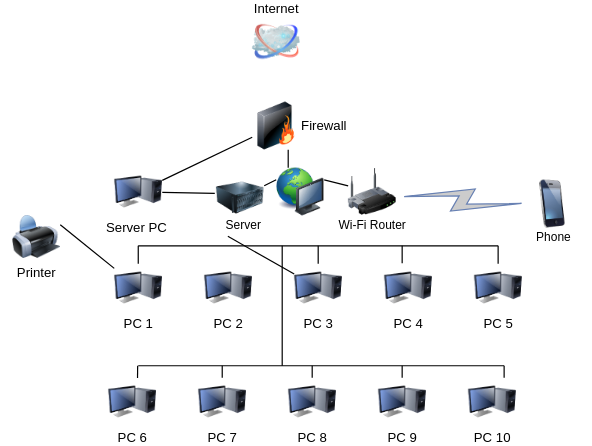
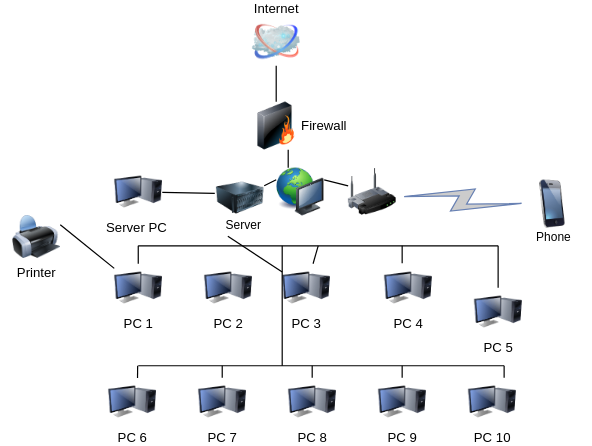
  <mxCell id="0" />
  <mxCell id="1" parent="0" />
  <mxCell id="2" style="edgeStyle=none;rounded=0;html=1;labelBackgroundColor=none;endArrow=none;strokeWidth=2;fontFamily=Verdana;fontSize=22;entryX=1;entryY=0.25;entryDx=0;entryDy=0;" parent="1" source="3" target="38" edge="1"><mxGeometry relative="1" as="geometry" /></mxCell>
  <mxCell id="3" value="" style="image;html=1;labelBackgroundColor=#ffffff;image=img/lib/clip_art/networking/Wireless_Router_128x128.png;rounded=1;shadow=0;comic=0;strokeWidth=2;fontSize=22" parent="1" vertex="1"><mxGeometry x="580" y="270" width="80" height="80" as="geometry" /></mxCell>
  <mxCell id="4" value="Internet" style="image;html=1;labelBackgroundColor=#ffffff;image=img/lib/clip_art/networking/Cloud_128x128.png;rounded=1;shadow=0;comic=0;strokeWidth=2;fontSize=22;labelPosition=center;verticalLabelPosition=top;align=center;verticalAlign=bottom;" parent="1" vertex="1"><mxGeometry x="420" y="20" width="80" height="80" as="geometry" /></mxCell>
- <mxCell id="5" style="edgeStyle=none;rounded=0;html=1;labelBackgroundColor=none;endArrow=none;strokeWidth=2;fontFamily=Verdana;fontSize=22;" parent="1" source="6" target="15" edge="1"><mxGeometry relative="1" as="geometry" /></mxCell>
+ <mxCell id="5" style="edgeStyle=none;rounded=0;html=1;labelBackgroundColor=none;endArrow=none;strokeWidth=2;fontFamily=Verdana;fontSize=22" parent="1" source="6" target="4" edge="1"><mxGeometry relative="1" as="geometry" /></mxCell>
  <mxCell id="6" value="Firewall" style="image;html=1;labelBackgroundColor=#ffffff;image=img/lib/clip_art/networking/Firewall_128x128.png;rounded=1;shadow=0;comic=0;strokeWidth=2;fontSize=22;labelPosition=right;verticalLabelPosition=middle;align=left;verticalAlign=middle;" parent="1" vertex="1"><mxGeometry x="420" y="160" width="80" height="80" as="geometry" /></mxCell>
  <mxCell id="7" value="PC 1" style="image;html=1;labelBackgroundColor=#ffffff;image=img/lib/clip_art/computers/Monitor_Tower_128x128.png;rounded=1;shadow=0;comic=0;strokeWidth=2;fontSize=22" parent="1" vertex="1"><mxGeometry x="190" y="430" width="80" height="80" as="geometry" /></mxCell>
  <mxCell id="8" value="Printer" style="image;html=1;labelBackgroundColor=#ffffff;image=img/lib/clip_art/computers/Printer_128x128.png;rounded=1;shadow=0;comic=0;strokeWidth=2;fontSize=22" parent="1" vertex="1"><mxGeometry x="20" y="345" width="80" height="80" as="geometry" /></mxCell>
  <mxCell id="9" value="" style="html=1;fillColor=#CCCCCC;strokeColor=#6881B3;gradientColor=none;gradientDirection=north;strokeWidth=2;shape=mxgraph.networks.comm_link_edge;html=1;labelBackgroundColor=none;endArrow=none;fontFamily=Verdana;fontSize=22;fontColor=#000000;exitX=0;exitY=0.5;exitDx=0;exitDy=0;entryX=1.03;entryY=0.592;entryDx=0;entryDy=0;entryPerimeter=0;" parent="1" source="10" target="3" edge="1"><mxGeometry width="100" height="100" relative="1" as="geometry"><mxPoint x="820" y="465" as="sourcePoint" /><mxPoint x="640" y="450" as="targetPoint" /><Array as="points" /></mxGeometry></mxCell>
  <mxCell id="10" value="" style="image;html=1;image=img/lib/clip_art/telecommunication/iPhone_128x128.png" vertex="1" parent="1"><mxGeometry x="880" y="290" width="80" height="80" as="geometry" /></mxCell>
  <mxCell id="11" value="PC 2" style="image;html=1;labelBackgroundColor=#ffffff;image=img/lib/clip_art/computers/Monitor_Tower_128x128.png;rounded=1;shadow=0;comic=0;strokeWidth=2;fontSize=22" vertex="1" parent="1"><mxGeometry x="340" y="430" width="80" height="80" as="geometry" /></mxCell>
- <mxCell id="12" value="PC 3" style="image;html=1;labelBackgroundColor=#ffffff;image=img/lib/clip_art/computers/Monitor_Tower_128x128.png;rounded=1;shadow=0;comic=0;strokeWidth=2;fontSize=22" vertex="1" parent="1"><mxGeometry x="490" y="430" width="80" height="80" as="geometry" /></mxCell>
+ <mxCell id="12" value="PC 3" style="image;html=1;labelBackgroundColor=#ffffff;image=img/lib/clip_art/computers/Monitor_Tower_128x128.png;rounded=1;shadow=0;comic=0;strokeWidth=2;fontSize=22" vertex="1" parent="1"><mxGeometry x="470" y="430" width="80" height="80" as="geometry" /></mxCell>
  <mxCell id="13" value="PC 4" style="image;html=1;labelBackgroundColor=#ffffff;image=img/lib/clip_art/computers/Monitor_Tower_128x128.png;rounded=1;shadow=0;comic=0;strokeWidth=2;fontSize=22" vertex="1" parent="1"><mxGeometry x="640" y="430" width="80" height="80" as="geometry" /></mxCell>
- <mxCell id="14" value="PC 5" style="image;html=1;labelBackgroundColor=#ffffff;image=img/lib/clip_art/computers/Monitor_Tower_128x128.png;rounded=1;shadow=0;comic=0;strokeWidth=2;fontSize=22" vertex="1" parent="1"><mxGeometry x="790" y="430" width="80" height="80" as="geometry" /></mxCell>
+ <mxCell id="14" value="PC 5" style="image;html=1;labelBackgroundColor=#ffffff;image=img/lib/clip_art/computers/Monitor_Tower_128x128.png;rounded=1;shadow=0;comic=0;strokeWidth=2;fontSize=22" vertex="1" parent="1"><mxGeometry x="790" y="470" width="80" height="80" as="geometry" /></mxCell>
  <mxCell id="15" value="Server PC&amp;nbsp;" style="image;html=1;labelBackgroundColor=#ffffff;image=img/lib/clip_art/computers/Monitor_Tower_128x128.png;rounded=1;shadow=0;comic=0;strokeWidth=2;fontSize=22" vertex="1" parent="1"><mxGeometry x="190" y="270" width="80" height="80" as="geometry" /></mxCell>
  <mxCell id="16" value="" style="image;html=1;image=img/lib/clip_art/computers/Server_128x128.png" vertex="1" parent="1"><mxGeometry x="360" y="280" width="80" height="80" as="geometry" /></mxCell>
  <mxCell id="17" value="" style="endArrow=none;html=1;entryX=0;entryY=0.25;entryDx=0;entryDy=0;strokeWidth=2;" edge="1" parent="1" source="16" target="38"><mxGeometry width="50" height="50" relative="1" as="geometry"><mxPoint x="450" y="370" as="sourcePoint" /><mxPoint x="500" y="320" as="targetPoint" /></mxGeometry></mxCell>
  <mxCell id="18" value="" style="endArrow=none;html=1;strokeWidth=2;exitX=-0.03;exitY=0.407;exitDx=0;exitDy=0;exitPerimeter=0;" edge="1" parent="1" source="16" target="15"><mxGeometry width="50" height="50" relative="1" as="geometry"><mxPoint x="430" y="290" as="sourcePoint" /><mxPoint x="450" y="250" as="targetPoint" /></mxGeometry></mxCell>
  <mxCell id="19" value="" style="endArrow=none;html=1;strokeWidth=2;exitX=0.134;exitY=1.138;exitDx=0;exitDy=0;exitPerimeter=0;" edge="1" parent="1" source="40" target="12"><mxGeometry width="50" height="50" relative="1" as="geometry"><mxPoint x="377" y="380" as="sourcePoint" /><mxPoint x="280" y="320.803" as="targetPoint" /></mxGeometry></mxCell>
  <mxCell id="20" value="" style="endArrow=none;html=1;strokeWidth=2;" edge="1" parent="1"><mxGeometry width="50" height="50" relative="1" as="geometry"><mxPoint x="830" y="400" as="sourcePoint" /><mxPoint x="230" y="400" as="targetPoint" /></mxGeometry></mxCell>
  <mxCell id="21" value="" style="endArrow=none;html=1;strokeWidth=2;exitX=0.5;exitY=0;exitDx=0;exitDy=0;" edge="1" parent="1" source="7"><mxGeometry width="50" height="50" relative="1" as="geometry"><mxPoint x="840" y="410" as="sourcePoint" /><mxPoint x="230" y="400" as="targetPoint" /></mxGeometry></mxCell>
  <mxCell id="22" value="" style="endArrow=none;html=1;strokeWidth=2;" edge="1" parent="1" source="12"><mxGeometry width="50" height="50" relative="1" as="geometry"><mxPoint x="850" y="420" as="sourcePoint" /><mxPoint x="530" y="400" as="targetPoint" /></mxGeometry></mxCell>
  <mxCell id="23" value="" style="endArrow=none;html=1;strokeWidth=2;" edge="1" parent="1"><mxGeometry width="50" height="50" relative="1" as="geometry"><mxPoint x="670" y="429" as="sourcePoint" /><mxPoint x="670" y="400" as="targetPoint" /></mxGeometry></mxCell>
  <mxCell id="24" value="" style="endArrow=none;html=1;strokeWidth=2;exitX=0.5;exitY=0;exitDx=0;exitDy=0;" edge="1" parent="1" source="14"><mxGeometry width="50" height="50" relative="1" as="geometry"><mxPoint x="680" y="439" as="sourcePoint" /><mxPoint x="830" y="400" as="targetPoint" /></mxGeometry></mxCell>
  <mxCell id="25" value="" style="endArrow=none;html=1;strokeWidth=2;" edge="1" parent="1"><mxGeometry width="50" height="50" relative="1" as="geometry"><mxPoint x="470" y="600" as="sourcePoint" /><mxPoint x="470" y="400" as="targetPoint" /></mxGeometry></mxCell>
  <mxCell id="26" value="" style="endArrow=none;html=1;strokeWidth=2;" edge="1" parent="1"><mxGeometry width="50" height="50" relative="1" as="geometry"><mxPoint x="230" y="600" as="sourcePoint" /><mxPoint x="840" y="600" as="targetPoint" /></mxGeometry></mxCell>
  <mxCell id="27" value="PC 6" style="image;html=1;labelBackgroundColor=#ffffff;image=img/lib/clip_art/computers/Monitor_Tower_128x128.png;rounded=1;shadow=0;comic=0;strokeWidth=2;fontSize=22" vertex="1" parent="1"><mxGeometry x="180" y="620" width="80" height="80" as="geometry" /></mxCell>
  <mxCell id="28" value="PC 7&lt;br&gt;" style="image;html=1;labelBackgroundColor=#ffffff;image=img/lib/clip_art/computers/Monitor_Tower_128x128.png;rounded=1;shadow=0;comic=0;strokeWidth=2;fontSize=22" vertex="1" parent="1"><mxGeometry x="330" y="620" width="80" height="80" as="geometry" /></mxCell>
  <mxCell id="29" value="PC 8" style="image;html=1;labelBackgroundColor=#ffffff;image=img/lib/clip_art/computers/Monitor_Tower_128x128.png;rounded=1;shadow=0;comic=0;strokeWidth=2;fontSize=22" vertex="1" parent="1"><mxGeometry x="480" y="620" width="80" height="80" as="geometry" /></mxCell>
  <mxCell id="30" value="PC 9&lt;br&gt;" style="image;html=1;labelBackgroundColor=#ffffff;image=img/lib/clip_art/computers/Monitor_Tower_128x128.png;rounded=1;shadow=0;comic=0;strokeWidth=2;fontSize=22" vertex="1" parent="1"><mxGeometry x="630" y="620" width="80" height="80" as="geometry" /></mxCell>
  <mxCell id="31" value="PC 10" style="image;html=1;labelBackgroundColor=#ffffff;image=img/lib/clip_art/computers/Monitor_Tower_128x128.png;rounded=1;shadow=0;comic=0;strokeWidth=2;fontSize=22" vertex="1" parent="1"><mxGeometry x="780" y="620" width="80" height="80" as="geometry" /></mxCell>
  <mxCell id="32" value="" style="endArrow=none;html=1;strokeWidth=2;exitX=0.5;exitY=0;exitDx=0;exitDy=0;" edge="1" parent="1" source="30"><mxGeometry width="50" height="50" relative="1" as="geometry"><mxPoint x="680" y="439" as="sourcePoint" /><mxPoint x="670" y="600" as="targetPoint" /></mxGeometry></mxCell>
  <mxCell id="33" value="" style="endArrow=none;html=1;strokeWidth=2;exitX=0.75;exitY=0;exitDx=0;exitDy=0;" edge="1" parent="1" source="31"><mxGeometry width="50" height="50" relative="1" as="geometry"><mxPoint x="690" y="449" as="sourcePoint" /><mxPoint x="840" y="600" as="targetPoint" /></mxGeometry></mxCell>
  <mxCell id="34" value="" style="endArrow=none;html=1;strokeWidth=2;exitX=0.5;exitY=0;exitDx=0;exitDy=0;" edge="1" parent="1" source="29"><mxGeometry width="50" height="50" relative="1" as="geometry"><mxPoint x="700" y="459" as="sourcePoint" /><mxPoint x="520" y="600" as="targetPoint" /></mxGeometry></mxCell>
  <mxCell id="35" value="" style="endArrow=none;html=1;strokeWidth=2;exitX=0.5;exitY=0;exitDx=0;exitDy=0;" edge="1" parent="1" source="28"><mxGeometry width="50" height="50" relative="1" as="geometry"><mxPoint x="530" y="630" as="sourcePoint" /><mxPoint x="370" y="600" as="targetPoint" /></mxGeometry></mxCell>
  <mxCell id="36" value="" style="endArrow=none;html=1;strokeWidth=2;exitX=0.61;exitY=0.007;exitDx=0;exitDy=0;exitPerimeter=0;" edge="1" parent="1" source="27"><mxGeometry width="50" height="50" relative="1" as="geometry"><mxPoint x="540" y="640" as="sourcePoint" /><mxPoint x="229" y="600" as="targetPoint" /></mxGeometry></mxCell>
  <mxCell id="37" value="" style="endArrow=none;html=1;strokeWidth=2;exitX=1;exitY=0.25;exitDx=0;exitDy=0;" edge="1" parent="1" source="8" target="7"><mxGeometry width="50" height="50" relative="1" as="geometry"><mxPoint x="367.6" y="322.56" as="sourcePoint" /><mxPoint x="280" y="320.803" as="targetPoint" /></mxGeometry></mxCell>
  <mxCell id="38" value="" style="image;html=1;image=img/lib/clip_art/computers/Network_128x128.png" vertex="1" parent="1"><mxGeometry x="460" y="270" width="80" height="80" as="geometry" /></mxCell>
  <mxCell id="39" style="edgeStyle=none;rounded=0;html=1;labelBackgroundColor=none;endArrow=none;strokeWidth=2;fontFamily=Verdana;fontSize=22;entryX=0.25;entryY=0;entryDx=0;entryDy=0;exitX=0.75;exitY=1;exitDx=0;exitDy=0;" edge="1" parent="1" source="6" target="38"><mxGeometry relative="1" as="geometry"><mxPoint x="590" y="310" as="sourcePoint" /><mxPoint x="550" y="300" as="targetPoint" /></mxGeometry></mxCell>
  <mxCell id="40" value="Server" style="text;html=1;align=center;verticalAlign=middle;resizable=0;points=[];autosize=1;fontSize=20;" vertex="1" parent="1"><mxGeometry x="370" y="350" width="70" height="30" as="geometry" /></mxCell>
- <mxCell id="41" value="Wi-Fi Router" style="text;html=1;align=center;verticalAlign=middle;resizable=0;points=[];autosize=1;fontSize=20;" vertex="1" parent="1"><mxGeometry x="555" y="350" width="130" height="30" as="geometry" /></mxCell>
  <mxCell id="42" value="Phone&amp;nbsp;" style="text;html=1;align=center;verticalAlign=middle;resizable=0;points=[];autosize=1;fontSize=20;" vertex="1" parent="1"><mxGeometry x="885" y="370" width="80" height="30" as="geometry" /></mxCell>
